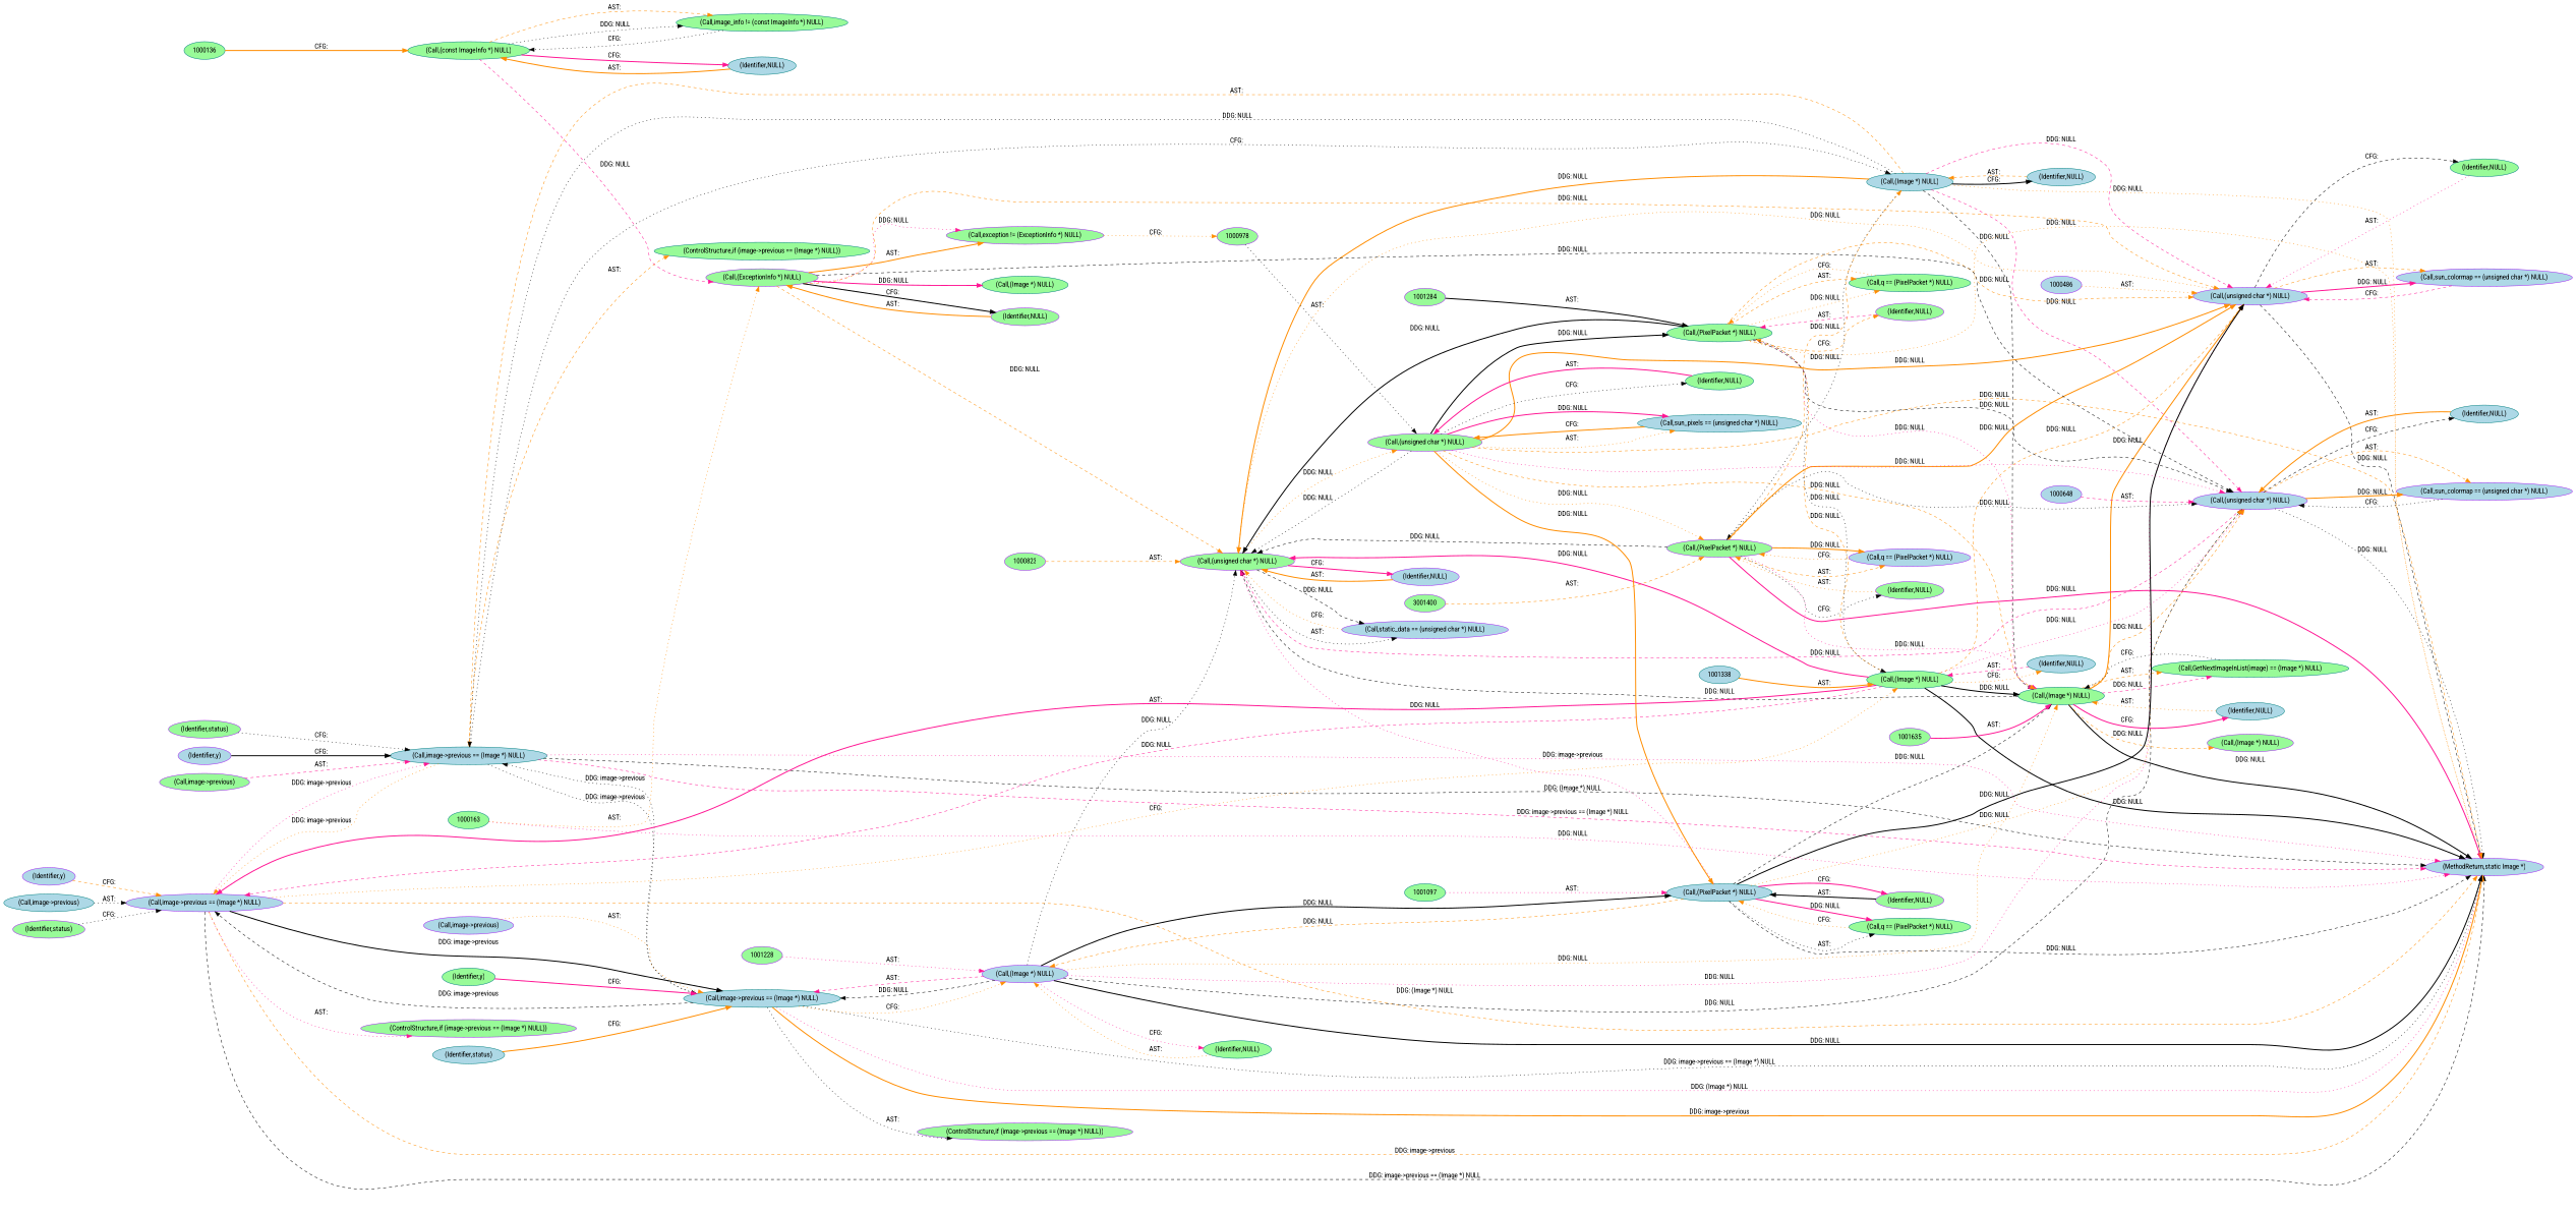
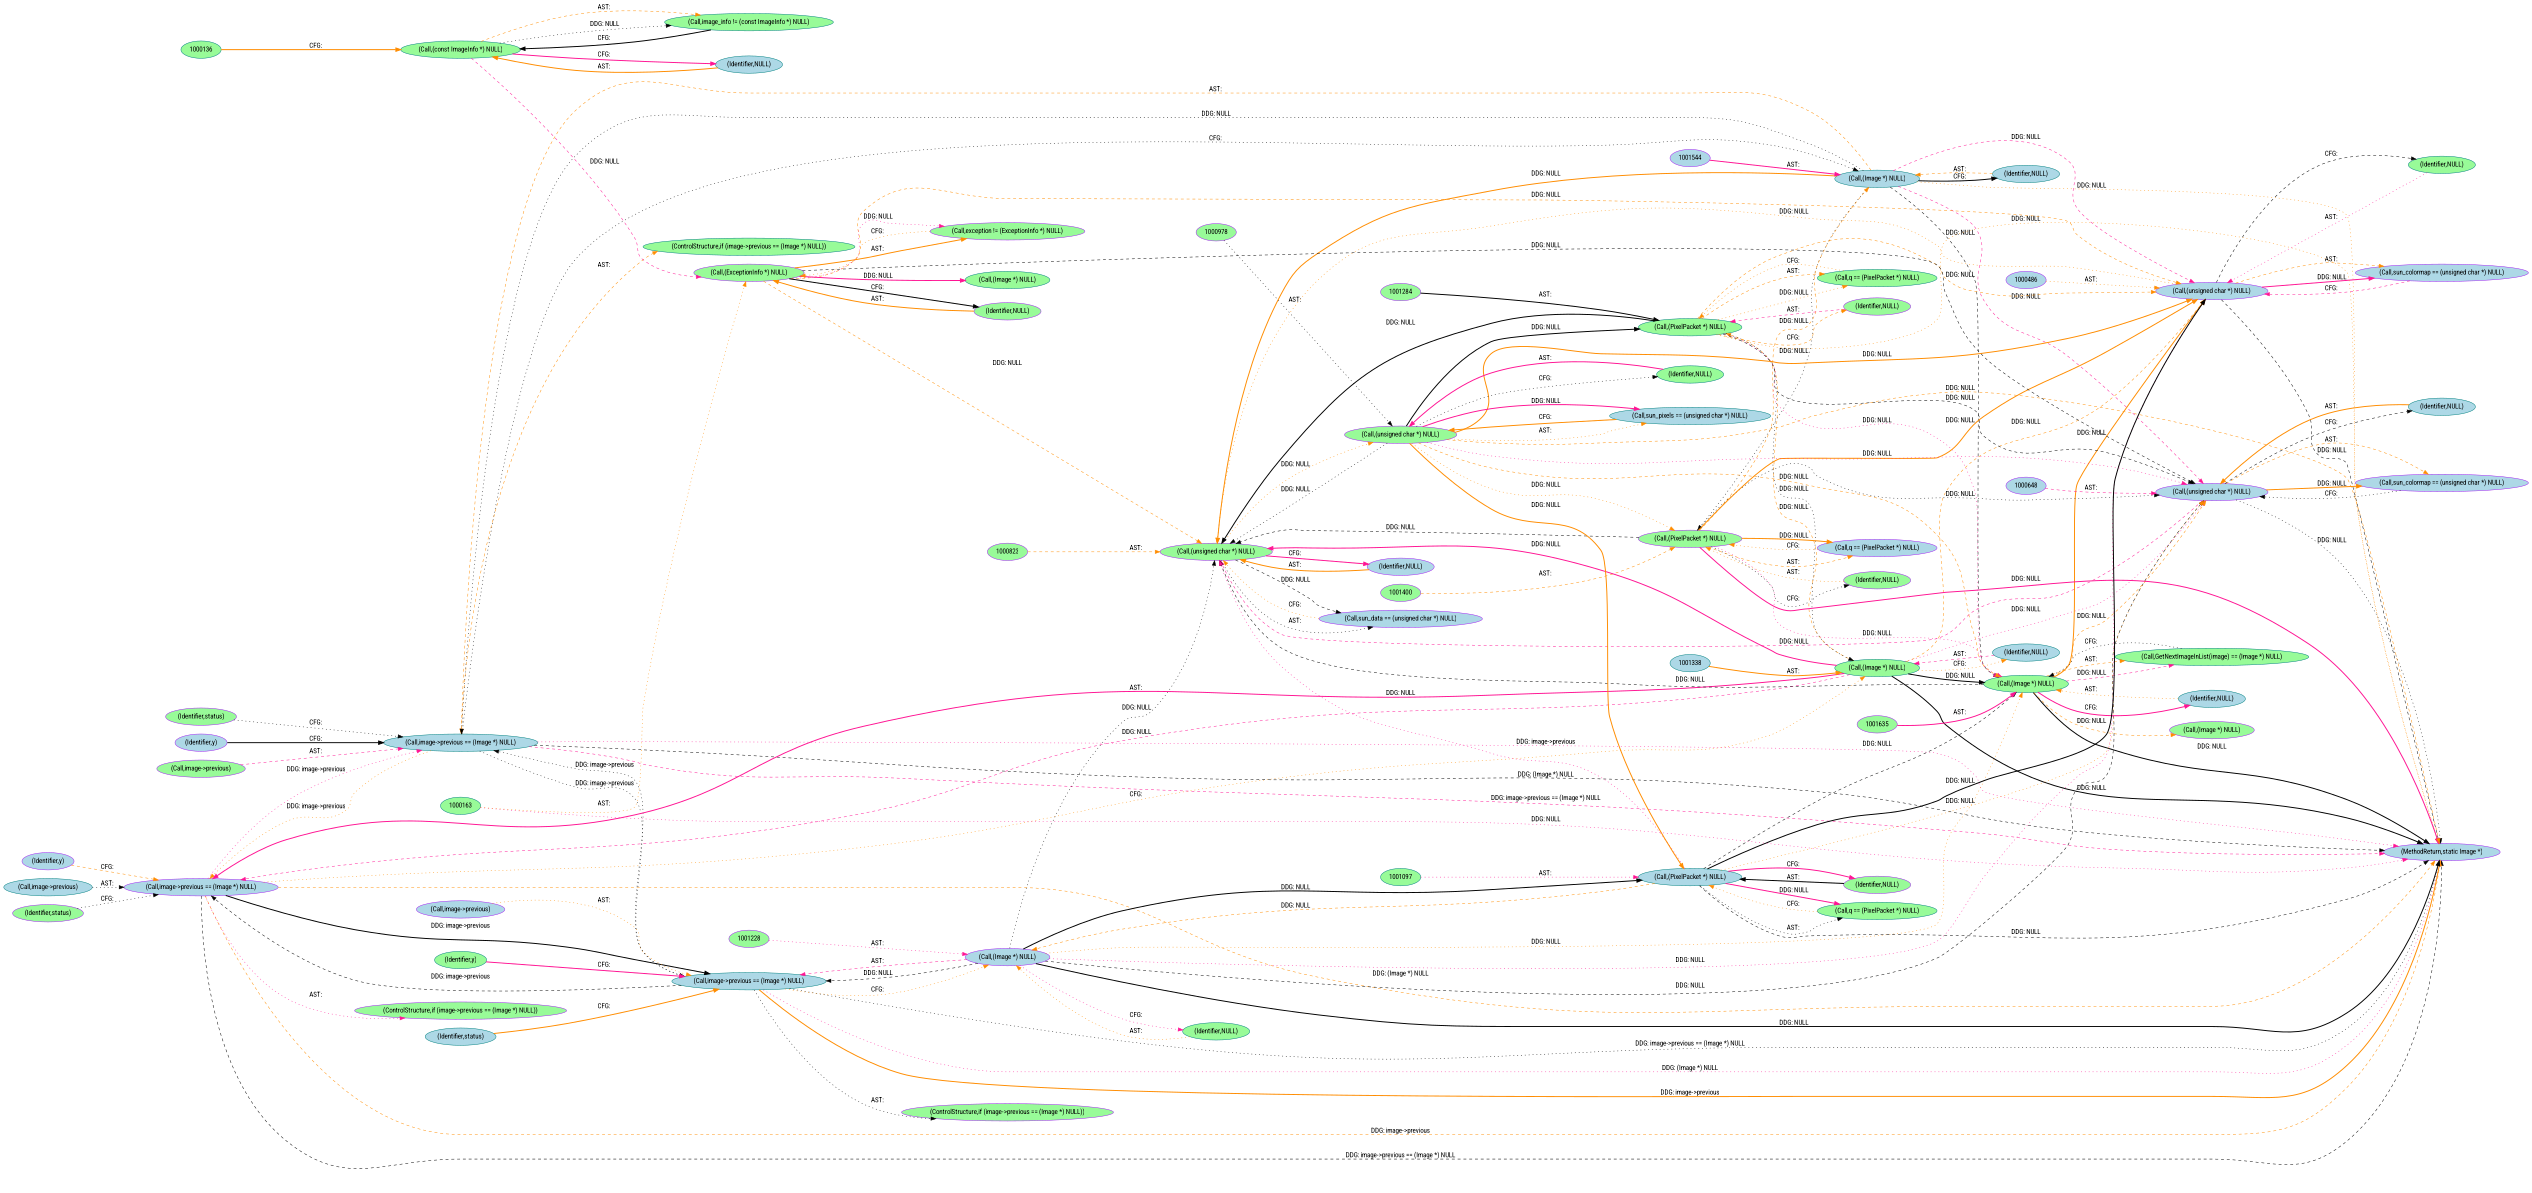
  digraph {
    fontname="Roboto Condensed"
    rankdir=LR
    node [color=purple fillcolor=palegreen fontname="Roboto Condensed" style=filled]
    edge [color=darkorange fontname="Roboto Condensed" style=dotted]
    n1 [fillcolor=lightblue label="(Call,image->previous == (Image *) NULL)"]
    n2 [color=teal fillcolor=lightblue label="(Call,image->previous == (Image *) NULL)"]
    n3 [color=teal fillcolor=lightblue label="(Call,image->previous == (Image *) NULL)"]
    n4 [color=teal label="(Call,(Image *) NULL)"]
    n5 [fillcolor=lightblue label="(MethodReturn,static Image *)"]
    n6 [label="(ControlStructure,if (image->previous == (Image *) NULL))"]
    n7 [color=teal fillcolor=lightblue label="(Call,(Image *) NULL)"]
    n8 [color=teal label="(ControlStructure,if (image->previous == (Image *) NULL))"]
    n9 [fillcolor=lightblue label="(Call,(Image *) NULL)"]
    n10 [label="(ControlStructure,if (image->previous == (Image *) NULL))"]
    n11 [label="(Call,(unsigned char *) NULL)"]
    n12 [fillcolor=lightblue label="(Call,(unsigned char *) NULL)"]
    n13 [color=teal label="(Call,(Image *) NULL)"]
    n14 [fillcolor=lightblue label="(Call,(unsigned char *) NULL)"]
    n15 [color=teal label="(Call,(PixelPacket *) NULL)"]
    n16 [color=teal fillcolor=lightblue label="(Identifier,NULL)"]
    n17 [label="(Call,(PixelPacket *) NULL)"]
    n18 [color=teal fillcolor=lightblue label="(Identifier,NULL)"]
    n19 [color=teal fillcolor=lightblue label="(Call,(PixelPacket *) NULL)"]
    n20 [color=teal label="(Identifier,NULL)"]
    n21 [color=teal label="(Call,q == (PixelPacket *) NULL)"]
    n22 [label="(Identifier,NULL)"]
    n23 [label="(Call,(unsigned char *) NULL)"]
    n24 [fillcolor=lightblue label="(Identifier,NULL)"]
-   n25 [fillcolor=lightblue label="(Call,static_data == (unsigned char *) NULL)"]
+   n25 [fillcolor=lightblue label="(Call,sun_data == (unsigned char *) NULL)"]
    n26 [fillcolor=lightblue label="(Call,sun_colormap == (unsigned char *) NULL)"]
    n27 [color=teal fillcolor=lightblue label="(Identifier,NULL)"]
    n28 [label="(Call,(Image *) NULL)"]
    n29 [color=teal label="(Call,GetNextImageInList(image) == (Image *) NULL)"]
    n30 [color=teal fillcolor=lightblue label="(Identifier,NULL)"]
    n31 [color=teal label="(Identifier,NULL)"]
    n32 [fillcolor=lightblue label="(Call,sun_colormap == (unsigned char *) NULL)"]
    n33 [color=teal fillcolor=lightblue label="(Call,sun_pixels == (unsigned char *) NULL)"]
    n34 [color=teal label="(Identifier,NULL)"]
    n35 [label="(Identifier,NULL)"]
    n36 [fillcolor=lightblue label="(Call,q == (PixelPacket *) NULL)"]
    n37 [label="(Identifier,NULL)"]
    n38 [color=teal label="(Call,q == (PixelPacket *) NULL)"]
    n39 [label="(Call,(ExceptionInfo *) NULL)"]
    n40 [label="(Call,exception != (ExceptionInfo *) NULL)"]
    n41 [color=teal label="(Call,(Image *) NULL)"]
    n42 [label="(Identifier,NULL)"]
    n43 [color=teal label="(Call,(const ImageInfo *) NULL)"]
    n44 [color=teal label="(Call,image_info != (const ImageInfo *) NULL)"]
    n45 [color=teal fillcolor=lightblue label="(Identifier,NULL)"]
    n46 [fillcolor=lightblue label="(Call,image->previous)"]
    n47 [color=teal fillcolor=lightblue label="(Identifier,status)"]
    n48 [color=teal label="(Identifier,y)"]
    n49 [fillcolor=lightblue label="(Identifier,y)"]
    n50 [label="(Identifier,status)"]
    n51 [color=teal fillcolor=lightblue label="(Call,image->previous)"]
    n52 [label="(Identifier,status)"]
    n53 [fillcolor=lightblue label="(Identifier,y)"]
    n54 [label="(Call,image->previous)"]
    1001228
    1001097 [color=teal]
    1000978
    1000823
-   1001400 [label=3001400]
+   1001544 [fillcolor=lightblue]
+   1001400
    1001284
    1001338 [color=teal fillcolor=lightblue]
    1000648 [fillcolor=lightblue]
    1001635
    1000163 [color=teal]
    1000136 [color=teal]
    1000486 [fillcolor=lightblue]
    n1 -> n2 [color=deeppink label="DDG: image->previous"]
    n1 -> n3 [color=black label="DDG: image->previous" style=bold]
    n1 -> n4 [label="CFG: "]
    n1 -> n5 [color=black label="DDG: image->previous == (Image *) NULL" style=dashed]
    n1 -> n5 [label="DDG: (Image *) NULL" style=dashed]
    n1 -> n5 [label="DDG: image->previous" style=dashed]
    n1 -> n6 [color=deeppink label="AST: "]
    n2 -> n1 [label="DDG: image->previous"]
    n2 -> n3 [color=black label="DDG: image->previous"]
    n2 -> n5 [color=black label="DDG: (Image *) NULL" style=dashed]
    n2 -> n5 [color=deeppink label="DDG: image->previous == (Image *) NULL" style=dashed]
    n2 -> n5 [color=deeppink label="DDG: image->previous"]
    n2 -> n7 [color=black label="CFG: "]
    n2 -> n8 [label="AST: " style=dashed]
    n3 -> n1 [color=black label="DDG: image->previous" style=dashed]
    n3 -> n2 [color=black label="DDG: image->previous"]
    n3 -> n5 [color=black label="DDG: image->previous == (Image *) NULL"]
    n3 -> n5 [color=deeppink label="DDG: (Image *) NULL"]
    n3 -> n5 [label="DDG: image->previous" style=bold]
    n3 -> n9 [label="CFG: "]
    n3 -> n10 [color=black label="AST: "]
    n4 -> n1 [color=deeppink label="AST: " style=bold]
    n4 -> n1 [color=deeppink label="DDG: NULL" style=dashed]
    n4 -> n5 [color=black label="DDG: NULL" style=bold]
    n4 -> n11 [color=deeppink label="DDG: NULL" style=bold]
    n4 -> n12 [color=deeppink label="DDG: NULL"]
    n4 -> n13 [color=black label="DDG: NULL" style=bold]
    n4 -> n14 [label="DDG: NULL" style=dashed]
    n4 -> n15 [label="DDG: NULL" style=dashed]
    n4 -> n16 [label="CFG: "]
    n7 -> n2 [label="AST: " style=dashed]
    n7 -> n2 [color=black label="DDG: NULL"]
    n7 -> n5 [label="DDG: NULL"]
    n7 -> n11 [label="DDG: NULL" style=bold]
    n7 -> n12 [color=deeppink label="DDG: NULL" style=dashed]
    n7 -> n13 [color=black label="DDG: NULL" style=dashed]
    n7 -> n14 [color=deeppink label="DDG: NULL" style=dashed]
    n7 -> n17 [color=black label="DDG: NULL"]
    n7 -> n18 [color=black label="CFG: " style=bold]
    n9 -> n3 [color=deeppink label="AST: " style=dashed]
    n9 -> n3 [color=black label="DDG: NULL" style=dashed]
    n9 -> n5 [color=black label="DDG: NULL" style=bold]
    n9 -> n11 [color=black label="DDG: NULL"]
    n9 -> n12 [color=black label="DDG: NULL" style=dashed]
    n9 -> n13 [label="DDG: NULL"]
    n9 -> n14 [color=deeppink label="DDG: NULL"]
    n9 -> n19 [color=black label="DDG: NULL" style=bold]
    n9 -> n20 [color=deeppink label="CFG: "]
    n11 -> n23 [label="DDG: NULL"]
    n11 -> n24 [color=deeppink label="CFG: " style=bold]
    n11 -> n25 [color=black label="AST: "]
    n11 -> n25 [color=black label="DDG: NULL" style=dashed]
    n12 -> n5 [color=black label="DDG: NULL"]
    n12 -> n11 [color=deeppink label="DDG: NULL" style=dashed]
    n12 -> n26 [label="AST: " style=dashed]
    n12 -> n26 [label="DDG: NULL" style=bold]
    n12 -> n27 [color=black label="CFG: " style=dashed]
    n13 -> n5 [color=black label="DDG: NULL" style=bold]
    n13 -> n11 [color=black label="DDG: NULL" style=dashed]
    n13 -> n12 [label="DDG: NULL" style=dashed]
    n13 -> n14 [label="DDG: NULL" style=bold]
    n13 -> n28 [label="DDG: NULL" style=dashed]
    n13 -> n29 [label="AST: " style=dashed]
    n13 -> n29 [color=deeppink label="DDG: NULL" style=dashed]
    n13 -> n30 [color=deeppink label="CFG: " style=bold]
    n14 -> n5 [color=black label="DDG: NULL" style=dashed]
    n14 -> n11 [label="DDG: NULL"]
    n14 -> n31 [color=black label="CFG: " style=dashed]
    n14 -> n32 [label="AST: " style=dashed]
    n14 -> n32 [color=deeppink label="DDG: NULL" style=bold]
    n15 -> n4 [color=black label="DDG: NULL"]
    n15 -> n5 [label="DDG: NULL"]
    n15 -> n11 [color=black label="DDG: NULL" style=bold]
    n15 -> n12 [color=black label="DDG: NULL" style=dashed]
    n15 -> n13 [color=deeppink label="DDG: NULL"]
    n15 -> n14 [label="DDG: NULL" style=dashed]
    n15 -> n37 [label="CFG: " style=dashed]
    n15 -> n38 [label="AST: " style=dashed]
    n15 -> n38 [label="DDG: NULL"]
    n16 -> n4 [color=deeppink label="AST: " style=dashed]
    n17 -> n5 [color=deeppink label="DDG: NULL" style=bold]
    n17 -> n7 [label="DDG: NULL" style=dashed]
    n17 -> n11 [color=black label="DDG: NULL" style=dashed]
    n17 -> n12 [color=black label="DDG: NULL"]
    n17 -> n13 [color=deeppink label="DDG: NULL"]
    n17 -> n14 [label="DDG: NULL" style=bold]
    n17 -> n35 [color=black label="CFG: "]
    n17 -> n36 [label="AST: " style=dashed]
    n17 -> n36 [label="DDG: NULL" style=bold]
    n18 -> n7 [label="AST: " style=dashed]
    n19 -> n5 [color=black label="DDG: NULL" style=dashed]
    n19 -> n9 [label="DDG: NULL" style=dashed]
    n19 -> n11 [color=deeppink label="DDG: NULL"]
    n19 -> n12 [label="DDG: NULL"]
    n19 -> n13 [color=black label="DDG: NULL" style=dashed]
    n19 -> n14 [color=black label="DDG: NULL" style=bold]
    n19 -> n21 [color=black label="AST: "]
    n19 -> n21 [color=deeppink label="DDG: NULL" style=bold]
    n19 -> n22 [color=deeppink label="CFG: " style=bold]
    n20 -> n9 [label="AST: "]
    n21 -> n19 [label="CFG: "]
    n22 -> n19 [color=black label="AST: " style=bold]
    n23 -> n5 [label="DDG: NULL" style=dashed]
    n23 -> n11 [color=black label="DDG: NULL"]
    n23 -> n12 [color=deeppink label="DDG: NULL"]
    n23 -> n13 [label="DDG: NULL" style=dashed]
    n23 -> n14 [label="DDG: NULL" style=bold]
    n23 -> n15 [color=black label="DDG: NULL" style=bold]
    n23 -> n17 [label="DDG: NULL"]
    n23 -> n19 [label="DDG: NULL" style=bold]
    n23 -> n33 [label="AST: "]
    n23 -> n33 [color=deeppink label="DDG: NULL" style=bold]
    n23 -> n34 [color=black label="CFG: "]
    n24 -> n11 [label="AST: " style=bold]
    n25 -> n11 [label="CFG: "]
    n26 -> n12 [color=black label="CFG: "]
    n27 -> n12 [label="AST: " style=bold]
    n29 -> n13 [color=black label="CFG: "]
    n30 -> n13 [label="AST: "]
    n31 -> n14 [color=deeppink label="AST: "]
    n32 -> n14 [color=deeppink label="CFG: " style=dashed]
    n33 -> n23 [label="CFG: " style=bold]
    n34 -> n23 [color=deeppink label="AST: " style=bold]
    n35 -> n17 [label="AST: "]
    n36 -> n17 [label="CFG: "]
    n37 -> n15 [color=deeppink label="AST: " style=dashed]
    n38 -> n15 [label="CFG: "]
    n39 -> n11 [label="DDG: NULL" style=dashed]
    n39 -> n12 [color=black label="DDG: NULL" style=dashed]
    n39 -> n14 [label="DDG: NULL" style=dashed]
    n39 -> n40 [label="AST: " style=bold]
    n39 -> n40 [color=deeppink label="DDG: NULL"]
    n39 -> n41 [color=deeppink label="DDG: NULL" style=bold]
    n39 -> n42 [color=black label="CFG: " style=bold]
-   n40 -> 1000978 [label="CFG: "]
+   n40 -> n39 [label="CFG: "]
    n42 -> n39 [label="AST: " style=bold]
    n43 -> n39 [color=deeppink label="DDG: NULL" style=dashed]
    n43 -> n44 [label="AST: " style=dashed]
    n43 -> n44 [color=black label="DDG: NULL"]
    n43 -> n45 [color=deeppink label="CFG: " style=bold]
-   n44 -> n43 [color=black label="CFG: "]
+   n44 -> n43 [color=black label="CFG: " style=bold]
    n45 -> n43 [label="AST: " style=bold]
    n46 -> n3 [label="AST: "]
    n47 -> n3 [label="CFG: " style=bold]
    n48 -> n3 [color=deeppink label="CFG: " style=bold]
    n49 -> n1 [label="CFG: " style=dashed]
    n50 -> n2 [color=black label="CFG: "]
    n51 -> n1 [color=black label="AST: "]
    n52 -> n1 [color=black label="CFG: "]
    n53 -> n2 [color=black label="CFG: " style=bold]
    n54 -> n2 [color=deeppink label="AST: " style=dashed]
    1001228 -> n9 [color=deeppink label="AST: "]
    1001097 -> n19 [color=deeppink label="AST: "]
    1000978 -> n23 [color=black label="AST: "]
    1000823 -> n11 [label="AST: " style=dashed]
+   1001544 -> n7 [color=deeppink label="AST: " style=bold]
    1001400 -> n17 [label="AST: " style=dashed]
    1001284 -> n15 [color=black label="AST: " style=bold]
    1001338 -> n4 [label="AST: " style=bold]
    1000648 -> n12 [color=deeppink label="AST: " style=dashed]
    1001635 -> n13 [color=deeppink label="AST: " style=bold]
    1000163 -> n5 [color=deeppink label="DDG: NULL"]
    1000163 -> n39 [label="AST: "]
    1000136 -> n43 [label="CFG: " style=bold]
    1000486 -> n14 [label="AST: "]
  }
